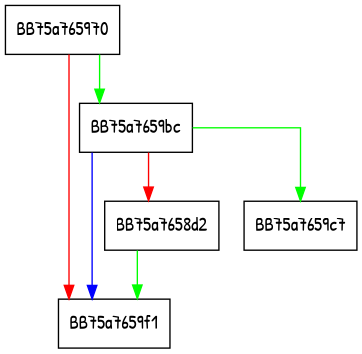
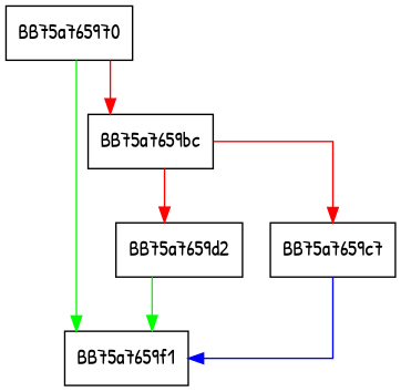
  digraph {
    fontname="Patrick Hand"
    splines=ortho
    node [fontname="Patrick Hand" shape=box]
    edge [color=red fontname="Patrick Hand"]
    BB75a765970
    BB75a7659f1
    BB75a7659bc
-   BB75a7659d2 [label=BB75a7658d2]
+   BB75a7659d2
    BB75a7659c7
-   BB75a765970 -> BB75a7659f1
-   BB75a765970 -> BB75a7659bc [color=green]
+   BB75a765970 -> BB75a7659f1 [color=green]
+   BB75a765970 -> BB75a7659bc
    BB75a7659bc -> BB75a7659d2
-   BB75a7659bc -> BB75a7659c7 [color=green]
+   BB75a7659bc -> BB75a7659c7
    BB75a7659d2 -> BB75a7659f1 [color=green]
-   BB75a7659bc -> BB75a7659f1 [color=blue]
+   BB75a7659c7 -> BB75a7659f1 [color=blue]
  }
